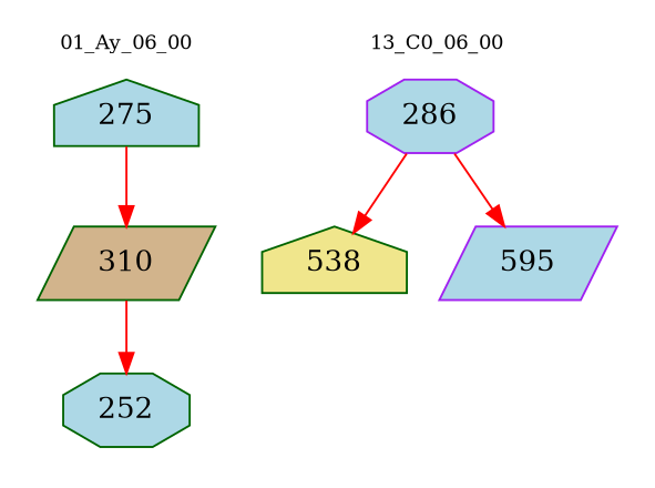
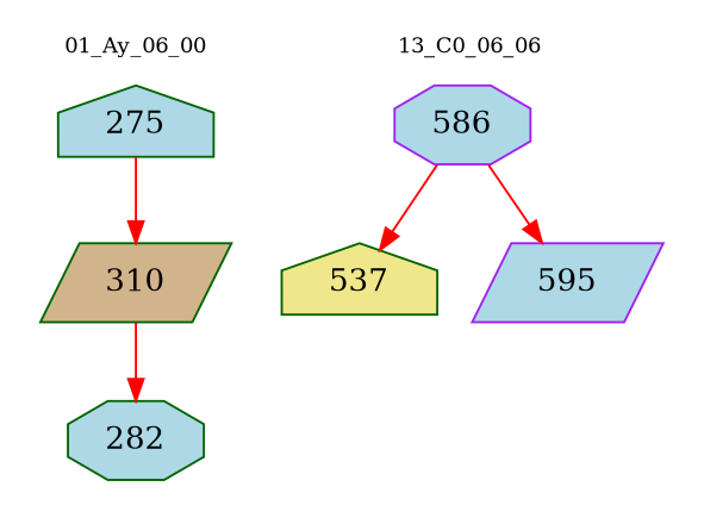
  digraph {
    node [color=darkgreen fillcolor=lightblue shape=house style=filled]
    edge [color=red]
    n1 [label=275]
-   n2 [label=252 shape=octagon]
+   n2 [label=282 shape=octagon]
    n3 [fillcolor=tan label=310 shape=parallelogram]
-   n4 [color=purple label=286 shape=octagon]
-   n5 [fillcolor=khaki label=538]
+   n4 [color=purple label=586 shape=octagon]
+   n5 [fillcolor=khaki label=537]
    n6 [color=purple label=595 shape=parallelogram]
    subgraph cluster_1 {
      color=white
      fontsize=10
      label="01_Ay_06_00"
      n1
      n2
      n3
    }
    subgraph cluster_2 {
      color=white
      fontsize=10
-     label="13_C0_06_00"
+     label="13_C0_06_06"
      n4
      n5
      n6
    }
    n1 -> n3
    n3 -> n2
    n4 -> n5
    n4 -> n6
  }
